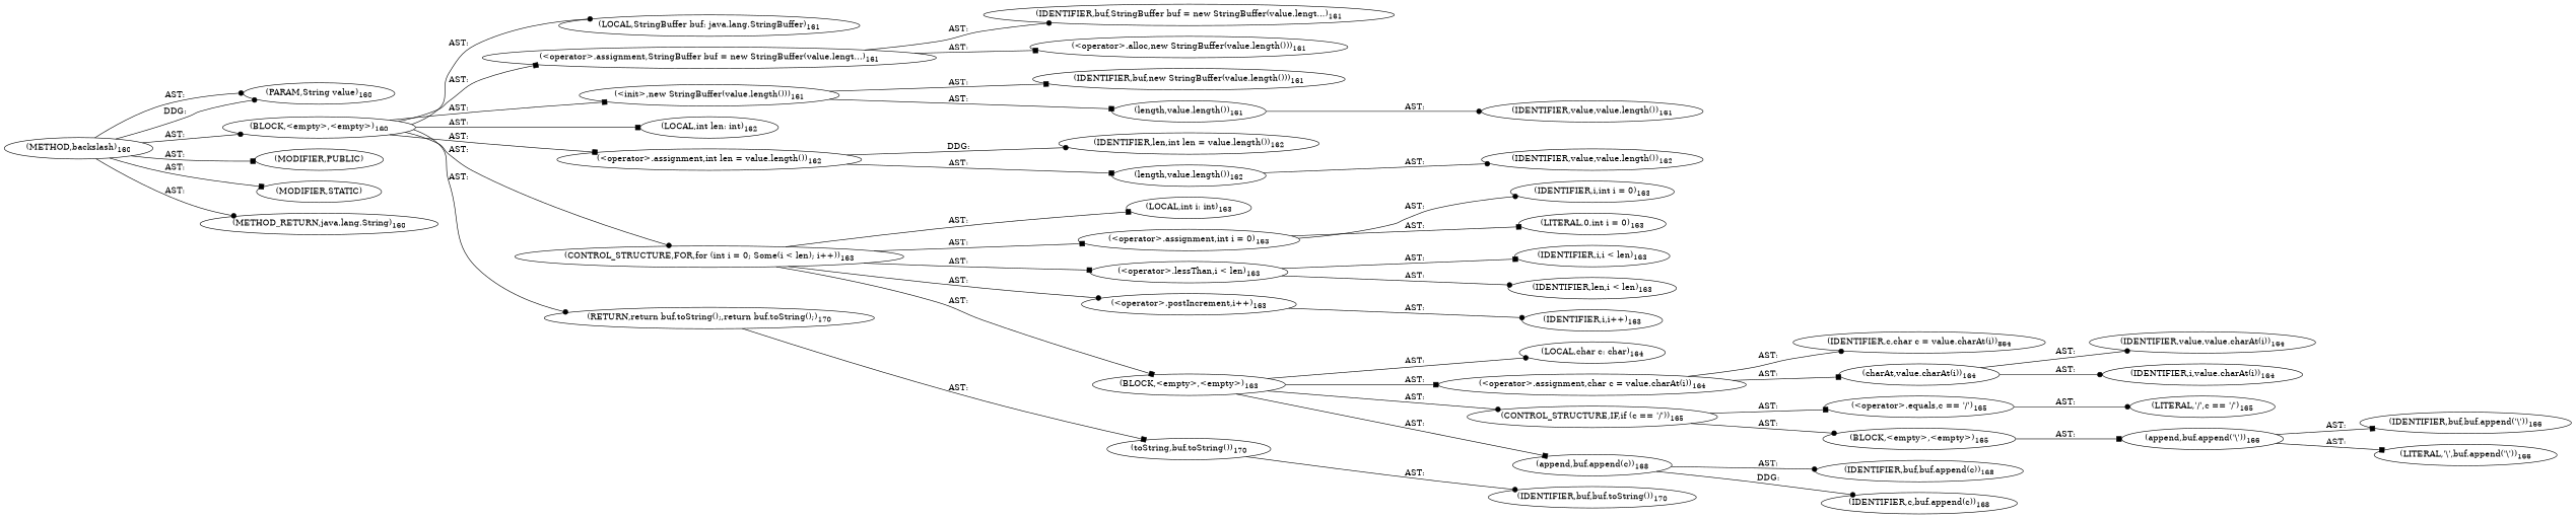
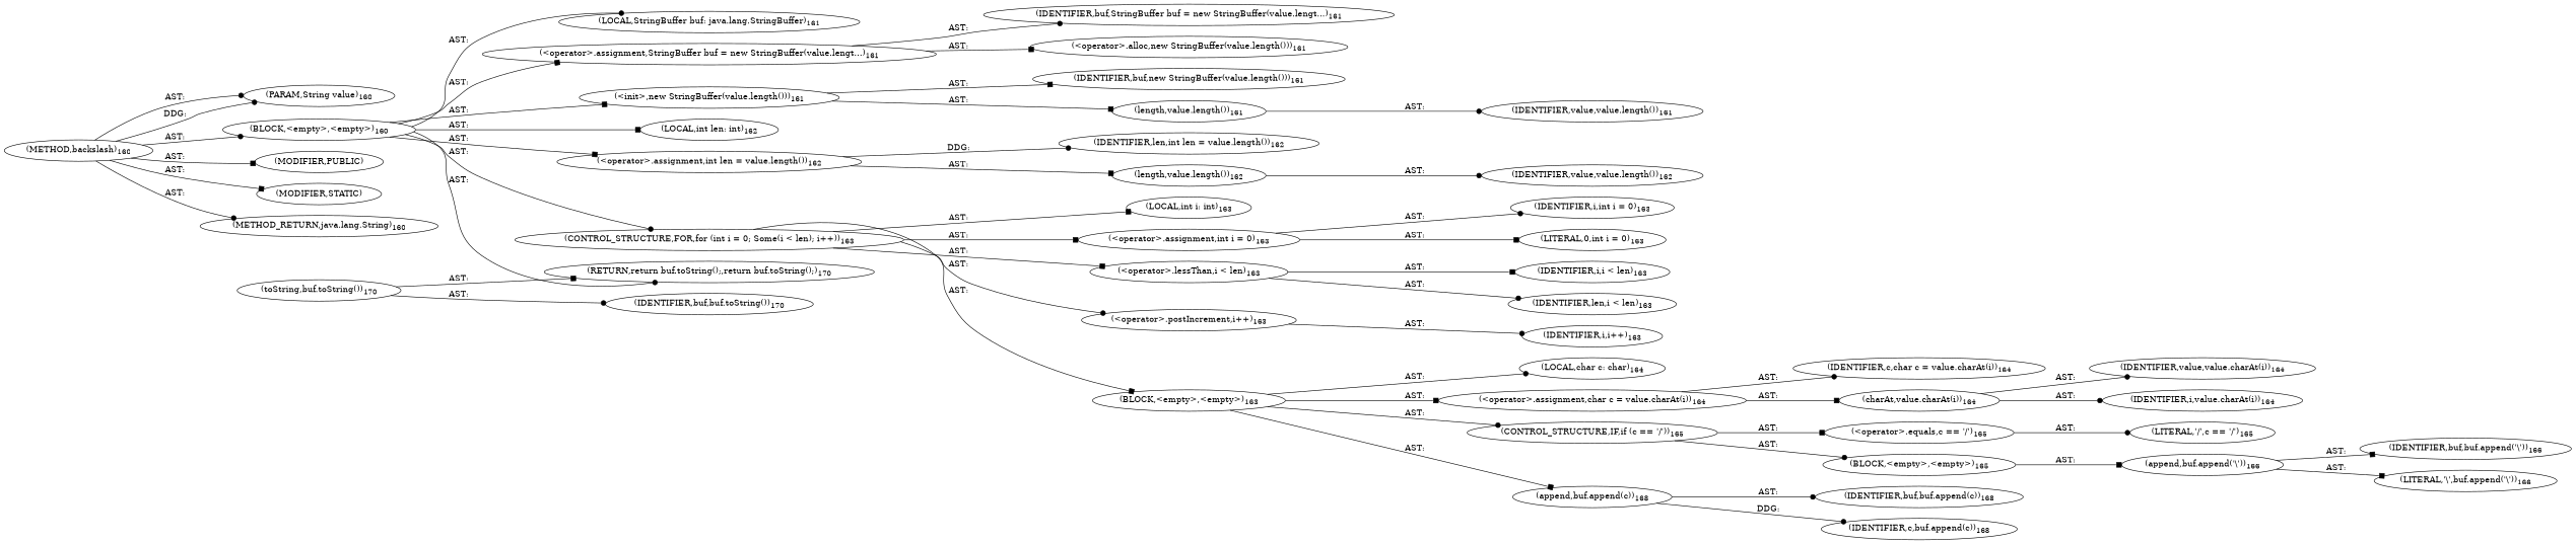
  digraph {
    rankdir=LR
    edge [arrowhead=dot]
    n1 [label=<(METHOD,backslash)<SUB>160</SUB>>]
    n2 [label=<(PARAM,String value)<SUB>160</SUB>>]
    n3 [label=<(BLOCK,&lt;empty&gt;,&lt;empty&gt;)<SUB>160</SUB>>]
    n4 [label=<(MODIFIER,PUBLIC)>]
    n5 [label=<(MODIFIER,STATIC)>]
    n6 [label=<(METHOD_RETURN,java.lang.String)<SUB>160</SUB>>]
    n7 [label=<(LOCAL,StringBuffer buf: java.lang.StringBuffer)<SUB>161</SUB>>]
    n8 [label=<(&lt;operator&gt;.assignment,StringBuffer buf = new StringBuffer(value.lengt...)<SUB>161</SUB>>]
    n9 [label=<(&lt;init&gt;,new StringBuffer(value.length()))<SUB>161</SUB>>]
    n10 [label=<(LOCAL,int len: int)<SUB>162</SUB>>]
    n11 [label=<(&lt;operator&gt;.assignment,int len = value.length())<SUB>162</SUB>>]
    n12 [label=<(CONTROL_STRUCTURE,FOR,for (int i = 0; Some(i &lt; len); i++))<SUB>163</SUB>>]
    n13 [label=<(RETURN,return buf.toString();,return buf.toString();)<SUB>170</SUB>>]
    n14 [label=<(IDENTIFIER,buf,StringBuffer buf = new StringBuffer(value.lengt...)<SUB>161</SUB>>]
    n15 [label=<(&lt;operator&gt;.alloc,new StringBuffer(value.length()))<SUB>161</SUB>>]
    n16 [label=<(IDENTIFIER,buf,new StringBuffer(value.length()))<SUB>161</SUB>>]
    n17 [label=<(length,value.length())<SUB>161</SUB>>]
    n18 [label=<(IDENTIFIER,len,int len = value.length())<SUB>162</SUB>>]
    n19 [label=<(length,value.length())<SUB>162</SUB>>]
    n20 [label=<(LOCAL,int i: int)<SUB>163</SUB>>]
    n21 [label=<(&lt;operator&gt;.assignment,int i = 0)<SUB>163</SUB>>]
    n22 [label=<(&lt;operator&gt;.lessThan,i &lt; len)<SUB>163</SUB>>]
    n23 [label=<(&lt;operator&gt;.postIncrement,i++)<SUB>163</SUB>>]
    n24 [label=<(BLOCK,&lt;empty&gt;,&lt;empty&gt;)<SUB>163</SUB>>]
    n25 [label=<(toString,buf.toString())<SUB>170</SUB>>]
    n26 [label=<(IDENTIFIER,value,value.length())<SUB>161</SUB>>]
    n27 [label=<(IDENTIFIER,value,value.length())<SUB>162</SUB>>]
    n28 [label=<(IDENTIFIER,i,int i = 0)<SUB>163</SUB>>]
    n29 [label=<(LITERAL,0,int i = 0)<SUB>163</SUB>>]
    n30 [label=<(IDENTIFIER,i,i &lt; len)<SUB>163</SUB>>]
    n31 [label=<(IDENTIFIER,len,i &lt; len)<SUB>163</SUB>>]
    n32 [label=<(IDENTIFIER,i,i++)<SUB>163</SUB>>]
    n33 [label=<(LOCAL,char c: char)<SUB>164</SUB>>]
    n34 [label=<(&lt;operator&gt;.assignment,char c = value.charAt(i))<SUB>164</SUB>>]
    n35 [label=<(CONTROL_STRUCTURE,IF,if (c == '/'))<SUB>165</SUB>>]
    n36 [label=<(append,buf.append(c))<SUB>168</SUB>>]
-   n37 [label=<(IDENTIFIER,c,char c = value.charAt(i))<SUB>864</SUB>>]
+   n37 [label=<(IDENTIFIER,c,char c = value.charAt(i))<SUB>164</SUB>>]
    n38 [label=<(charAt,value.charAt(i))<SUB>164</SUB>>]
    n39 [label=<(&lt;operator&gt;.equals,c == '/')<SUB>165</SUB>>]
    n40 [label=<(BLOCK,&lt;empty&gt;,&lt;empty&gt;)<SUB>165</SUB>>]
    n41 [label=<(IDENTIFIER,buf,buf.append(c))<SUB>168</SUB>>]
    n42 [label=<(IDENTIFIER,c,buf.append(c))<SUB>168</SUB>>]
    n43 [label=<(IDENTIFIER,value,value.charAt(i))<SUB>164</SUB>>]
    n44 [label=<(IDENTIFIER,i,value.charAt(i))<SUB>164</SUB>>]
    n45 [label=<(LITERAL,'/',c == '/')<SUB>165</SUB>>]
    n46 [label=<(append,buf.append('\\'))<SUB>166</SUB>>]
    n47 [label=<(IDENTIFIER,buf,buf.append('\\'))<SUB>166</SUB>>]
    n48 [label=<(LITERAL,'\\',buf.append('\\'))<SUB>166</SUB>>]
    n49 [label=<(IDENTIFIER,buf,buf.toString())<SUB>170</SUB>>]
    n1 -> n2 [label="AST: "]
    n1 -> n2 [label="DDG: "]
    n1 -> n3 [label="AST: "]
    n1 -> n4 [arrowhead=box label="AST: "]
    n1 -> n5 [arrowhead=box label="AST: "]
    n1 -> n6 [label="AST: "]
    n3 -> n7 [label="AST: "]
    n3 -> n8 [arrowhead=box label="AST: "]
    n3 -> n9 [arrowhead=box label="AST: "]
    n3 -> n10 [arrowhead=box label="AST: "]
    n3 -> n11 [arrowhead=box label="AST: "]
    n3 -> n12 [label="AST: "]
    n3 -> n13 [label="AST: "]
    n8 -> n14 [label="AST: "]
    n8 -> n15 [arrowhead=box label="AST: "]
    n9 -> n16 [arrowhead=box label="AST: "]
    n9 -> n17 [arrowhead=box label="AST: "]
    n11 -> n18 [label="DDG: "]
    n11 -> n19 [arrowhead=box label="AST: "]
    n12 -> n20 [arrowhead=box label="AST: "]
    n12 -> n21 [arrowhead=box label="AST: "]
    n12 -> n22 [arrowhead=box label="AST: "]
    n12 -> n23 [label="AST: "]
    n12 -> n24 [arrowhead=box label="AST: "]
-   n13 -> n25 [arrowhead=box label="AST: "]
+   n25 -> n13 [arrowhead=box label="AST: "]
    n17 -> n26 [label="AST: "]
    n19 -> n27 [label="AST: "]
    n21 -> n28 [label="AST: "]
    n21 -> n29 [arrowhead=box label="AST: "]
    n22 -> n30 [arrowhead=box label="AST: "]
    n22 -> n31 [label="AST: "]
    n23 -> n32 [label="AST: "]
    n24 -> n33 [label="AST: "]
    n24 -> n34 [arrowhead=box label="AST: "]
    n24 -> n35 [label="AST: "]
    n24 -> n36 [arrowhead=box label="AST: "]
    n25 -> n49 [label="AST: "]
    n34 -> n37 [label="AST: "]
    n34 -> n38 [arrowhead=box label="AST: "]
    n35 -> n39 [arrowhead=box label="AST: "]
    n35 -> n40 [label="AST: "]
    n36 -> n41 [label="AST: "]
    n36 -> n42 [label="DDG: "]
    n38 -> n43 [label="AST: "]
    n38 -> n44 [label="AST: "]
    n39 -> n45 [label="AST: "]
    n40 -> n46 [arrowhead=box label="AST: "]
    n46 -> n47 [arrowhead=box label="AST: "]
    n46 -> n48 [arrowhead=box label="AST: "]
  }
